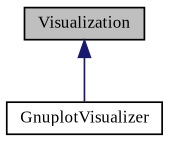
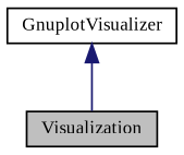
  digraph {
    fontname="Liberation Serif"
    node [color=black fontname="Liberation Serif" fontsize=10 shape=record style=filled]
    n1 [fillcolor=grey75 fontcolor=black height=0.2 label=Visualization width=0.4]
    n2 [fillcolor=white height=0.2 label=GnuplotVisualizer width=0.4]
-   n1 -> n2 [color=midnightblue dir=back fontname="Liberation Serif" fontsize=10 labelfontname=FreeSans labelfontsize=10 style=solid]
+   n2 -> n1 [color=midnightblue dir=back fontname="Liberation Serif" fontsize=10 labelfontname=FreeSans labelfontsize=10 style=solid]
  }
